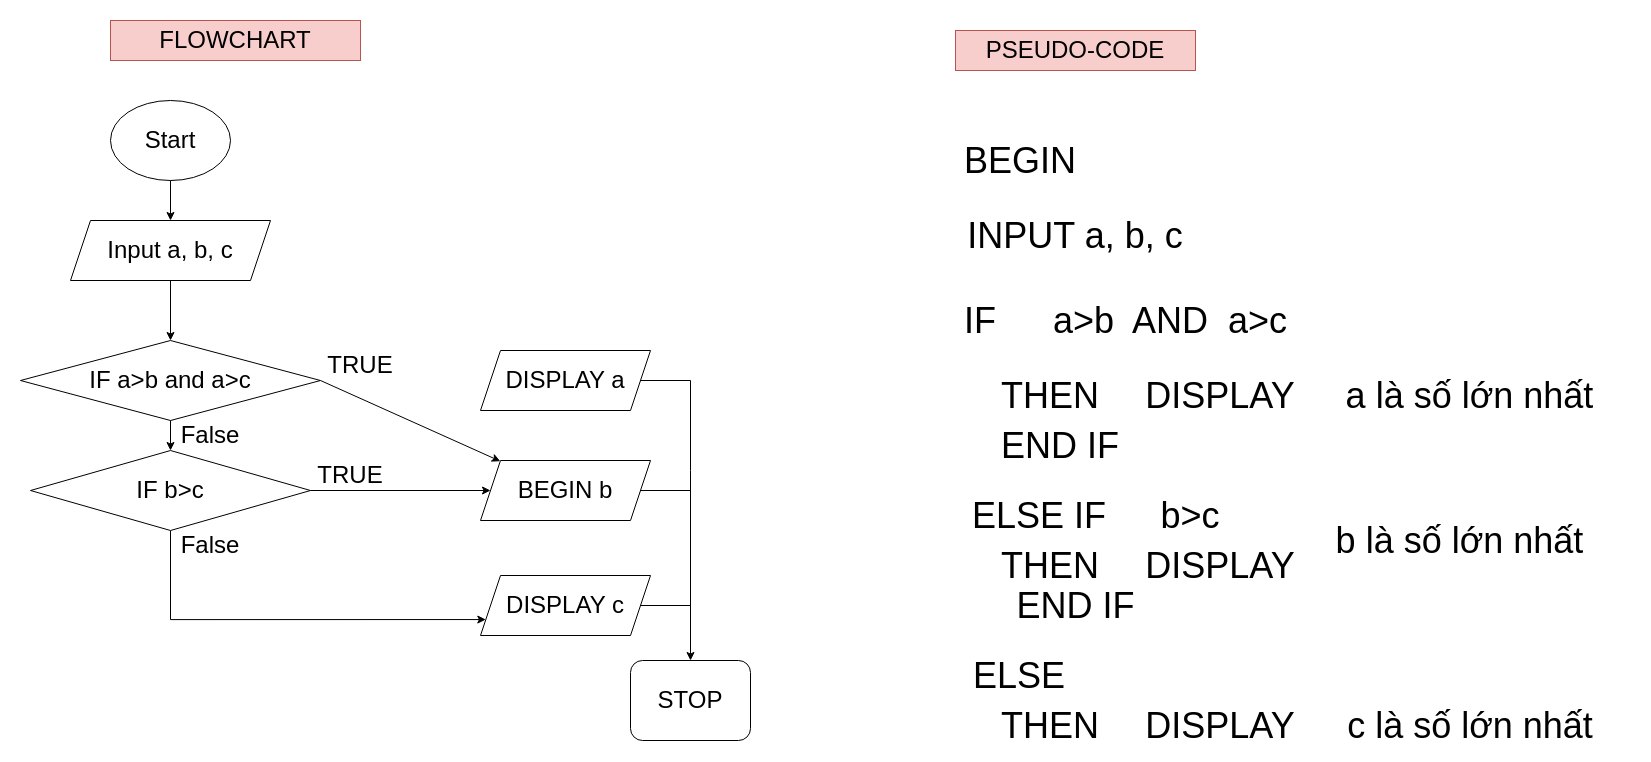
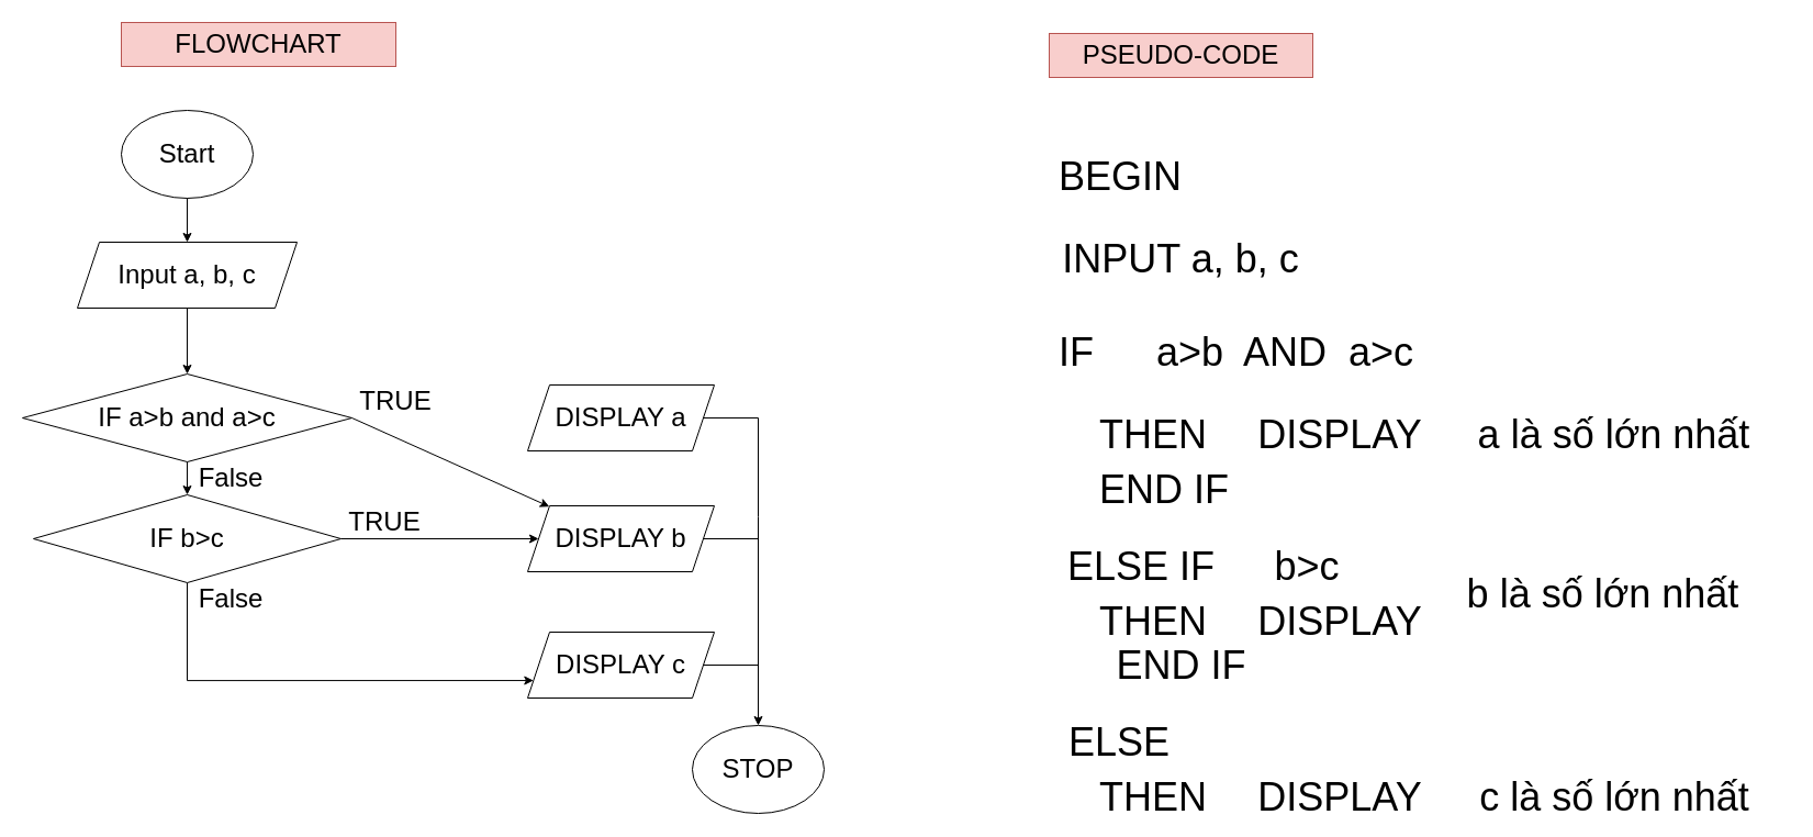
  <mxCell id="0" />
  <mxCell id="1" parent="0" />
  <mxCell id="2" value="&lt;font style=&quot;font-size: 24px;&quot;&gt;Start&lt;/font&gt;" style="ellipse;whiteSpace=wrap;html=1;" parent="1" vertex="1"><mxGeometry x="110" y="100" width="120" height="80" as="geometry" /></mxCell>
  <mxCell id="3" value="Input a, b, c" style="shape=parallelogram;perimeter=parallelogramPerimeter;whiteSpace=wrap;html=1;fixedSize=1;fontSize=24;" parent="1" vertex="1"><mxGeometry x="70" y="220" width="200" height="60" as="geometry" /></mxCell>
  <mxCell id="4" value="IF a&amp;gt;b and a&amp;gt;c" style="rhombus;whiteSpace=wrap;html=1;fontSize=24;" parent="1" vertex="1"><mxGeometry x="20" y="340" width="300" height="80" as="geometry" /></mxCell>
  <mxCell id="5" style="edgeStyle=orthogonalEdgeStyle;rounded=0;orthogonalLoop=1;jettySize=auto;html=1;exitX=0.5;exitY=1;exitDx=0;exitDy=0;fontSize=24;entryX=0;entryY=0.75;entryDx=0;entryDy=0;" parent="1" source="6" target="13" edge="1"><mxGeometry relative="1" as="geometry"><mxPoint x="420" y="630" as="targetPoint" /><Array as="points"><mxPoint x="170" y="619" /></Array></mxGeometry></mxCell>
  <mxCell id="6" value="IF b&amp;gt;c" style="rhombus;whiteSpace=wrap;html=1;fontSize=24;" parent="1" vertex="1"><mxGeometry x="30" y="450" width="280" height="80" as="geometry" /></mxCell>
  <mxCell id="7" value="" style="endArrow=classic;html=1;rounded=0;fontSize=24;exitX=0.5;exitY=1;exitDx=0;exitDy=0;entryX=0.5;entryY=0;entryDx=0;entryDy=0;" parent="1" source="3" target="4" edge="1"><mxGeometry width="50" height="50" relative="1" as="geometry"><mxPoint x="240" y="460" as="sourcePoint" /><mxPoint x="290" y="410" as="targetPoint" /></mxGeometry></mxCell>
  <mxCell id="8" value="" style="endArrow=classic;html=1;rounded=0;fontSize=24;exitX=0.5;exitY=1;exitDx=0;exitDy=0;entryX=0.5;entryY=0;entryDx=0;entryDy=0;" parent="1" source="4" target="6" edge="1"><mxGeometry width="50" height="50" relative="1" as="geometry"><mxPoint x="240" y="460" as="sourcePoint" /><mxPoint x="290" y="410" as="targetPoint" /></mxGeometry></mxCell>
  <mxCell id="9" value="False" style="text;html=1;strokeColor=none;fillColor=none;align=center;verticalAlign=middle;whiteSpace=wrap;rounded=0;fontSize=24;" parent="1" vertex="1"><mxGeometry x="180" y="420" width="60" height="30" as="geometry" /></mxCell>
  <mxCell id="10" value="False" style="text;html=1;strokeColor=none;fillColor=none;align=center;verticalAlign=middle;whiteSpace=wrap;rounded=0;fontSize=24;" parent="1" vertex="1"><mxGeometry x="180" y="530" width="60" height="30" as="geometry" /></mxCell>
  <mxCell id="11" value="DISPLAY a" style="shape=parallelogram;perimeter=parallelogramPerimeter;whiteSpace=wrap;html=1;fixedSize=1;fontSize=24;" parent="1" vertex="1"><mxGeometry x="480" y="350" width="170" height="60" as="geometry" /></mxCell>
- <mxCell id="12" value="BEGIN b" style="shape=parallelogram;perimeter=parallelogramPerimeter;whiteSpace=wrap;html=1;fixedSize=1;fontSize=24;" parent="1" vertex="1"><mxGeometry x="480" y="460" width="170" height="60" as="geometry" /></mxCell>
+ <mxCell id="12" value="DISPLAY b" style="shape=parallelogram;perimeter=parallelogramPerimeter;whiteSpace=wrap;html=1;fixedSize=1;fontSize=24;" parent="1" vertex="1"><mxGeometry x="480" y="460" width="170" height="60" as="geometry" /></mxCell>
  <mxCell id="13" value="DISPLAY c" style="shape=parallelogram;perimeter=parallelogramPerimeter;whiteSpace=wrap;html=1;fixedSize=1;fontSize=24;" parent="1" vertex="1"><mxGeometry x="480" y="575" width="170" height="60" as="geometry" /></mxCell>
  <mxCell id="14" value="" style="endArrow=classic;html=1;rounded=0;fontSize=24;exitX=1;exitY=0.5;exitDx=0;exitDy=0;" parent="1" source="4" target="12" edge="1"><mxGeometry width="50" height="50" relative="1" as="geometry"><mxPoint x="330" y="550" as="sourcePoint" /><mxPoint x="380" y="500" as="targetPoint" /></mxGeometry></mxCell>
  <mxCell id="15" value="" style="endArrow=classic;html=1;rounded=0;fontSize=24;exitX=1;exitY=0.5;exitDx=0;exitDy=0;entryX=0;entryY=0.5;entryDx=0;entryDy=0;" parent="1" source="6" target="12" edge="1"><mxGeometry width="50" height="50" relative="1" as="geometry"><mxPoint x="330" y="550" as="sourcePoint" /><mxPoint x="380" y="500" as="targetPoint" /></mxGeometry></mxCell>
  <mxCell id="16" value="TRUE" style="text;html=1;strokeColor=none;fillColor=none;align=center;verticalAlign=middle;whiteSpace=wrap;rounded=0;fontSize=24;" parent="1" vertex="1"><mxGeometry x="320" y="460" width="60" height="30" as="geometry" /></mxCell>
  <mxCell id="17" value="TRUE" style="text;html=1;strokeColor=none;fillColor=none;align=center;verticalAlign=middle;whiteSpace=wrap;rounded=0;fontSize=24;" parent="1" vertex="1"><mxGeometry x="330" y="350" width="60" height="30" as="geometry" /></mxCell>
  <mxCell id="18" value="" style="endArrow=none;html=1;rounded=0;fontSize=24;exitX=1;exitY=0.5;exitDx=0;exitDy=0;" parent="1" source="13" edge="1"><mxGeometry width="50" height="50" relative="1" as="geometry"><mxPoint x="330" y="550" as="sourcePoint" /><mxPoint x="690" y="605" as="targetPoint" /></mxGeometry></mxCell>
  <mxCell id="19" value="" style="endArrow=none;html=1;rounded=0;fontSize=24;exitX=1;exitY=0.5;exitDx=0;exitDy=0;" parent="1" source="12" edge="1"><mxGeometry width="50" height="50" relative="1" as="geometry"><mxPoint x="330" y="550" as="sourcePoint" /><mxPoint x="690" y="490" as="targetPoint" /></mxGeometry></mxCell>
  <mxCell id="20" value="" style="endArrow=none;html=1;rounded=0;fontSize=24;exitX=1;exitY=0.5;exitDx=0;exitDy=0;" parent="1" source="11" edge="1"><mxGeometry width="50" height="50" relative="1" as="geometry"><mxPoint x="330" y="550" as="sourcePoint" /><mxPoint x="690" y="380" as="targetPoint" /></mxGeometry></mxCell>
- <mxCell id="21" value="STOP" style="whiteSpace=wrap;html=1;fontSize=24;rounded=1;" parent="1" vertex="1"><mxGeometry x="630" y="660" width="120" height="80" as="geometry" /></mxCell>
+ <mxCell id="21" value="STOP" style="ellipse;whiteSpace=wrap;html=1;fontSize=24;" parent="1" vertex="1"><mxGeometry x="630" y="660" width="120" height="80" as="geometry" /></mxCell>
  <mxCell id="22" value="" style="endArrow=classic;html=1;rounded=0;fontSize=24;entryX=0.5;entryY=0;entryDx=0;entryDy=0;" parent="1" target="21" edge="1"><mxGeometry width="50" height="50" relative="1" as="geometry"><mxPoint x="690" y="380" as="sourcePoint" /><mxPoint x="570" y="500" as="targetPoint" /><Array as="points"><mxPoint x="690" y="470" /></Array></mxGeometry></mxCell>
  <mxCell id="23" value="" style="endArrow=classic;html=1;rounded=0;fontSize=24;exitX=0.5;exitY=1;exitDx=0;exitDy=0;entryX=0.5;entryY=0;entryDx=0;entryDy=0;" parent="1" source="2" target="3" edge="1"><mxGeometry width="50" height="50" relative="1" as="geometry"><mxPoint x="540" y="520" as="sourcePoint" /><mxPoint x="590" y="470" as="targetPoint" /></mxGeometry></mxCell>
  <mxCell id="24" value="FLOWCHART" style="text;html=1;strokeColor=#b85450;fillColor=#f8cecc;align=center;verticalAlign=middle;whiteSpace=wrap;rounded=0;fontSize=24;" parent="1" vertex="1"><mxGeometry x="110" y="20" width="250" height="40" as="geometry" /></mxCell>
  <mxCell id="25" value="PSEUDO-CODE" style="text;html=1;strokeColor=#b85450;fillColor=#f8cecc;align=center;verticalAlign=middle;whiteSpace=wrap;rounded=0;fontSize=24;" parent="1" vertex="1"><mxGeometry x="955" y="30" width="240" height="40" as="geometry" /></mxCell>
  <mxCell id="26" value="&lt;font style=&quot;font-size: 36px;&quot;&gt;BEGIN&lt;/font&gt;" style="text;html=1;strokeColor=none;fillColor=none;align=center;verticalAlign=middle;whiteSpace=wrap;rounded=0;fontSize=24;" parent="1" vertex="1"><mxGeometry x="980" y="140" width="80" height="40" as="geometry" /></mxCell>
  <mxCell id="27" value="INPUT a, b, c" style="text;html=1;strokeColor=none;fillColor=none;align=center;verticalAlign=middle;whiteSpace=wrap;rounded=0;fontSize=36;" parent="1" vertex="1"><mxGeometry x="960" y="210" width="230" height="50" as="geometry" /></mxCell>
  <mxCell id="28" value="IF" style="text;html=1;strokeColor=none;fillColor=none;align=center;verticalAlign=middle;whiteSpace=wrap;rounded=0;fontSize=36;" parent="1" vertex="1"><mxGeometry x="950" y="300" width="60" height="40" as="geometry" /></mxCell>
  <mxCell id="29" value="a&amp;gt;b&amp;nbsp; AND&amp;nbsp; a&amp;gt;c" style="text;html=1;strokeColor=none;fillColor=none;align=center;verticalAlign=middle;whiteSpace=wrap;rounded=0;fontSize=36;" parent="1" vertex="1"><mxGeometry x="1020" y="305" width="300" height="30" as="geometry" /></mxCell>
  <mxCell id="30" value="ELSE IF" style="text;html=1;strokeColor=none;fillColor=none;align=center;verticalAlign=middle;whiteSpace=wrap;rounded=0;fontSize=36;" parent="1" vertex="1"><mxGeometry x="949" y="500" width="180" height="30" as="geometry" /></mxCell>
  <mxCell id="31" value="DISPLAY" style="text;html=1;strokeColor=none;fillColor=none;align=center;verticalAlign=middle;whiteSpace=wrap;rounded=0;fontSize=36;" parent="1" vertex="1"><mxGeometry x="1130" y="380" width="180" height="30" as="geometry" /></mxCell>
  <mxCell id="32" value="a là số lớn nhất" style="text;html=1;strokeColor=none;fillColor=none;align=center;verticalAlign=middle;whiteSpace=wrap;rounded=0;fontSize=36;" parent="1" vertex="1"><mxGeometry x="1310" y="380" width="319" height="30" as="geometry" /></mxCell>
  <mxCell id="33" value="b&amp;gt;c" style="text;html=1;strokeColor=none;fillColor=none;align=center;verticalAlign=middle;whiteSpace=wrap;rounded=0;fontSize=36;" parent="1" vertex="1"><mxGeometry x="1160" y="500" width="60" height="30" as="geometry" /></mxCell>
  <mxCell id="34" value="DISPLAY" style="text;html=1;strokeColor=none;fillColor=none;align=center;verticalAlign=middle;whiteSpace=wrap;rounded=0;fontSize=36;" parent="1" vertex="1"><mxGeometry x="1190" y="550" width="60" height="30" as="geometry" /></mxCell>
  <mxCell id="35" value="b là số lớn nhất" style="text;html=1;strokeColor=none;fillColor=none;align=center;verticalAlign=middle;whiteSpace=wrap;rounded=0;fontSize=36;" parent="1" vertex="1"><mxGeometry x="1305" y="525" width="309" height="30" as="geometry" /></mxCell>
  <mxCell id="36" value="ELSE" style="text;html=1;strokeColor=none;fillColor=none;align=center;verticalAlign=middle;whiteSpace=wrap;rounded=0;fontSize=36;" parent="1" vertex="1"><mxGeometry x="989" y="660" width="60" height="30" as="geometry" /></mxCell>
  <mxCell id="37" value="DISPLAY" style="text;html=1;strokeColor=none;fillColor=none;align=center;verticalAlign=middle;whiteSpace=wrap;rounded=0;fontSize=36;" parent="1" vertex="1"><mxGeometry x="1190" y="710" width="60" height="30" as="geometry" /></mxCell>
  <mxCell id="38" value="c là số lớn nhất" style="text;html=1;strokeColor=none;fillColor=none;align=center;verticalAlign=middle;whiteSpace=wrap;rounded=0;fontSize=36;" parent="1" vertex="1"><mxGeometry x="1315" y="710" width="310" height="30" as="geometry" /></mxCell>
  <mxCell id="39" value="&lt;font style=&quot;font-size: 36px;&quot;&gt;END IF&lt;/font&gt;" style="text;html=1;strokeColor=none;fillColor=none;align=center;verticalAlign=middle;whiteSpace=wrap;rounded=0;" parent="1" vertex="1"><mxGeometry x="980" y="430" width="160" height="30" as="geometry" /></mxCell>
  <mxCell id="40" value="END IF" style="text;html=1;strokeColor=none;fillColor=none;align=center;verticalAlign=middle;whiteSpace=wrap;rounded=0;fontSize=36;" parent="1" vertex="1"><mxGeometry x="994.5" y="590" width="161" height="30" as="geometry" /></mxCell>
  <mxCell id="41" value="&lt;font style=&quot;font-size: 36px;&quot;&gt;THEN&lt;/font&gt;" style="text;html=1;strokeColor=none;fillColor=none;align=center;verticalAlign=middle;whiteSpace=wrap;rounded=0;" vertex="1" parent="1"><mxGeometry x="1020" y="380" width="60" height="30" as="geometry" /></mxCell>
  <mxCell id="42" value="THEN" style="text;html=1;strokeColor=none;fillColor=none;align=center;verticalAlign=middle;whiteSpace=wrap;rounded=0;fontSize=36;" vertex="1" parent="1"><mxGeometry x="1020" y="550" width="60" height="30" as="geometry" /></mxCell>
  <mxCell id="43" value="THEN" style="text;html=1;strokeColor=none;fillColor=none;align=center;verticalAlign=middle;whiteSpace=wrap;rounded=0;fontSize=36;" vertex="1" parent="1"><mxGeometry x="1020" y="710" width="60" height="30" as="geometry" /></mxCell>
